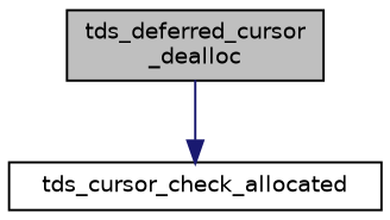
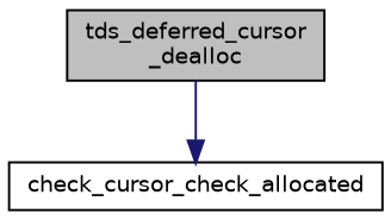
  digraph {
    rankdir=TB
    node [color=black fontname=Helvetica fontsize=10 shape=record style=filled]
    n1 [fillcolor=grey75 fontcolor=black height=0.2 label="tds_deferred_cursor\l_dealloc" width=0.4]
-   n2 [fillcolor=white height=0.2 label=tds_cursor_check_allocated width=0.4]
+   n2 [fillcolor=white height=0.2 label=check_cursor_check_allocated width=0.4]
    n1 -> n2 [color=midnightblue fontname=Helvetica fontsize=10 labelfontname=Helvetica labelfontsize=10 style=solid]
  }
